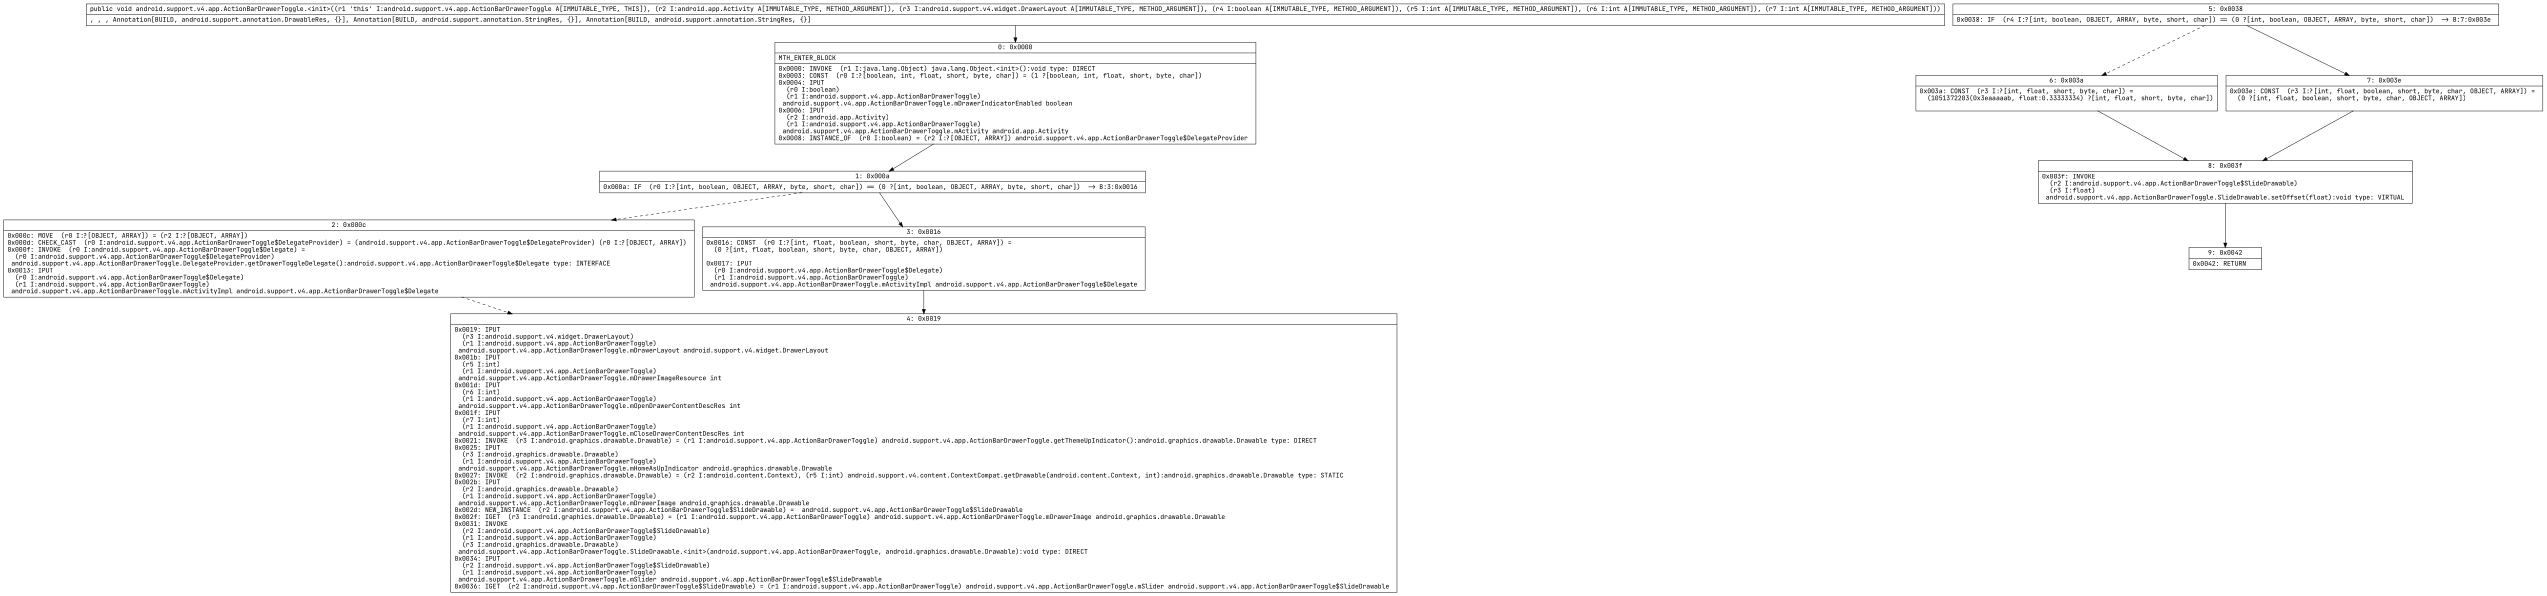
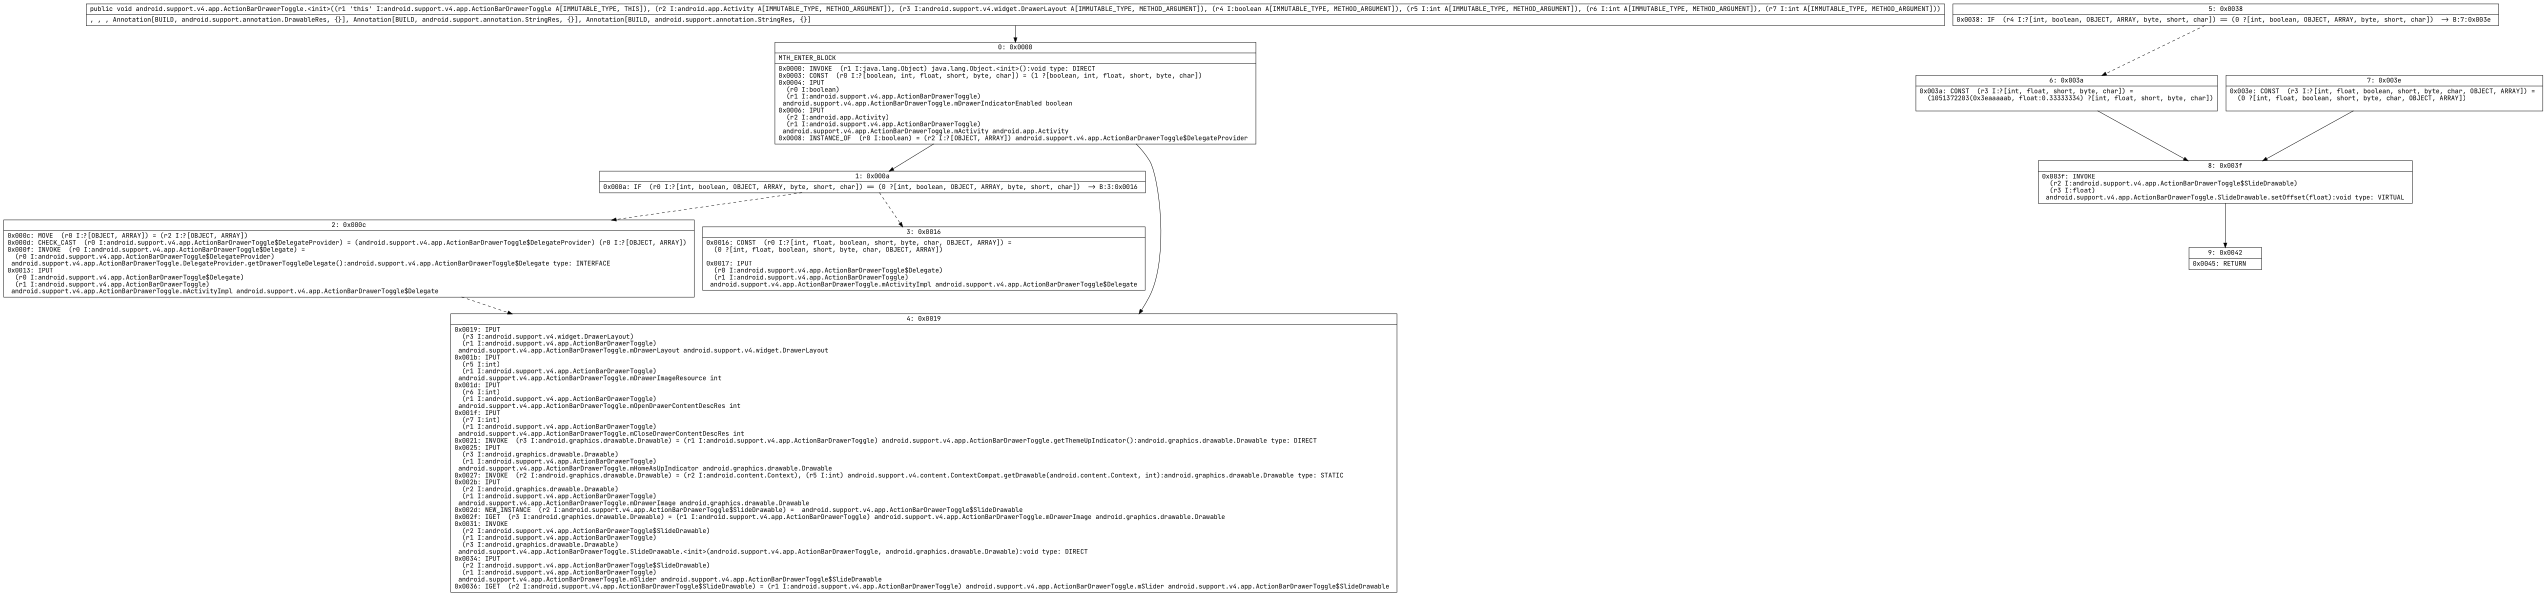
  digraph {
    fontname="JetBrains Mono"
    node [fontname="JetBrains Mono" shape=record]
    edge [fontname="JetBrains Mono"]
    n1 [label="{0\:\ 0x0000|MTH_ENTER_BLOCK\l|0x0000: INVOKE  (r1 I:java.lang.Object) java.lang.Object.\<init\>():void type: DIRECT \l0x0003: CONST  (r0 I:?[boolean, int, float, short, byte, char]) = (1 ?[boolean, int, float, short, byte, char]) \l0x0004: IPUT  \l  (r0 I:boolean)\l  (r1 I:android.support.v4.app.ActionBarDrawerToggle)\l android.support.v4.app.ActionBarDrawerToggle.mDrawerIndicatorEnabled boolean \l0x0006: IPUT  \l  (r2 I:android.app.Activity)\l  (r1 I:android.support.v4.app.ActionBarDrawerToggle)\l android.support.v4.app.ActionBarDrawerToggle.mActivity android.app.Activity \l0x0008: INSTANCE_OF  (r0 I:boolean) = (r2 I:?[OBJECT, ARRAY]) android.support.v4.app.ActionBarDrawerToggle$DelegateProvider \l}"]
    n2 [label="{1\:\ 0x000a|0x000a: IF  (r0 I:?[int, boolean, OBJECT, ARRAY, byte, short, char]) == (0 ?[int, boolean, OBJECT, ARRAY, byte, short, char])  \-\> B:3:0x0016 \l}"]
    n3 [label="{2\:\ 0x000c|0x000c: MOVE  (r0 I:?[OBJECT, ARRAY]) = (r2 I:?[OBJECT, ARRAY]) \l0x000d: CHECK_CAST  (r0 I:android.support.v4.app.ActionBarDrawerToggle$DelegateProvider) = (android.support.v4.app.ActionBarDrawerToggle$DelegateProvider) (r0 I:?[OBJECT, ARRAY]) \l0x000f: INVOKE  (r0 I:android.support.v4.app.ActionBarDrawerToggle$Delegate) = \l  (r0 I:android.support.v4.app.ActionBarDrawerToggle$DelegateProvider)\l android.support.v4.app.ActionBarDrawerToggle.DelegateProvider.getDrawerToggleDelegate():android.support.v4.app.ActionBarDrawerToggle$Delegate type: INTERFACE \l0x0013: IPUT  \l  (r0 I:android.support.v4.app.ActionBarDrawerToggle$Delegate)\l  (r1 I:android.support.v4.app.ActionBarDrawerToggle)\l android.support.v4.app.ActionBarDrawerToggle.mActivityImpl android.support.v4.app.ActionBarDrawerToggle$Delegate \l}"]
    n4 [label="{3\:\ 0x0016|0x0016: CONST  (r0 I:?[int, float, boolean, short, byte, char, OBJECT, ARRAY]) = \l  (0 ?[int, float, boolean, short, byte, char, OBJECT, ARRAY])\l \l0x0017: IPUT  \l  (r0 I:android.support.v4.app.ActionBarDrawerToggle$Delegate)\l  (r1 I:android.support.v4.app.ActionBarDrawerToggle)\l android.support.v4.app.ActionBarDrawerToggle.mActivityImpl android.support.v4.app.ActionBarDrawerToggle$Delegate \l}"]
    n5 [label="{4\:\ 0x0019|0x0019: IPUT  \l  (r3 I:android.support.v4.widget.DrawerLayout)\l  (r1 I:android.support.v4.app.ActionBarDrawerToggle)\l android.support.v4.app.ActionBarDrawerToggle.mDrawerLayout android.support.v4.widget.DrawerLayout \l0x001b: IPUT  \l  (r5 I:int)\l  (r1 I:android.support.v4.app.ActionBarDrawerToggle)\l android.support.v4.app.ActionBarDrawerToggle.mDrawerImageResource int \l0x001d: IPUT  \l  (r6 I:int)\l  (r1 I:android.support.v4.app.ActionBarDrawerToggle)\l android.support.v4.app.ActionBarDrawerToggle.mOpenDrawerContentDescRes int \l0x001f: IPUT  \l  (r7 I:int)\l  (r1 I:android.support.v4.app.ActionBarDrawerToggle)\l android.support.v4.app.ActionBarDrawerToggle.mCloseDrawerContentDescRes int \l0x0021: INVOKE  (r3 I:android.graphics.drawable.Drawable) = (r1 I:android.support.v4.app.ActionBarDrawerToggle) android.support.v4.app.ActionBarDrawerToggle.getThemeUpIndicator():android.graphics.drawable.Drawable type: DIRECT \l0x0025: IPUT  \l  (r3 I:android.graphics.drawable.Drawable)\l  (r1 I:android.support.v4.app.ActionBarDrawerToggle)\l android.support.v4.app.ActionBarDrawerToggle.mHomeAsUpIndicator android.graphics.drawable.Drawable \l0x0027: INVOKE  (r2 I:android.graphics.drawable.Drawable) = (r2 I:android.content.Context), (r5 I:int) android.support.v4.content.ContextCompat.getDrawable(android.content.Context, int):android.graphics.drawable.Drawable type: STATIC \l0x002b: IPUT  \l  (r2 I:android.graphics.drawable.Drawable)\l  (r1 I:android.support.v4.app.ActionBarDrawerToggle)\l android.support.v4.app.ActionBarDrawerToggle.mDrawerImage android.graphics.drawable.Drawable \l0x002d: NEW_INSTANCE  (r2 I:android.support.v4.app.ActionBarDrawerToggle$SlideDrawable) =  android.support.v4.app.ActionBarDrawerToggle$SlideDrawable \l0x002f: IGET  (r3 I:android.graphics.drawable.Drawable) = (r1 I:android.support.v4.app.ActionBarDrawerToggle) android.support.v4.app.ActionBarDrawerToggle.mDrawerImage android.graphics.drawable.Drawable \l0x0031: INVOKE  \l  (r2 I:android.support.v4.app.ActionBarDrawerToggle$SlideDrawable)\l  (r1 I:android.support.v4.app.ActionBarDrawerToggle)\l  (r3 I:android.graphics.drawable.Drawable)\l android.support.v4.app.ActionBarDrawerToggle.SlideDrawable.\<init\>(android.support.v4.app.ActionBarDrawerToggle, android.graphics.drawable.Drawable):void type: DIRECT \l0x0034: IPUT  \l  (r2 I:android.support.v4.app.ActionBarDrawerToggle$SlideDrawable)\l  (r1 I:android.support.v4.app.ActionBarDrawerToggle)\l android.support.v4.app.ActionBarDrawerToggle.mSlider android.support.v4.app.ActionBarDrawerToggle$SlideDrawable \l0x0036: IGET  (r2 I:android.support.v4.app.ActionBarDrawerToggle$SlideDrawable) = (r1 I:android.support.v4.app.ActionBarDrawerToggle) android.support.v4.app.ActionBarDrawerToggle.mSlider android.support.v4.app.ActionBarDrawerToggle$SlideDrawable \l}"]
    n6 [label="{5\:\ 0x0038|0x0038: IF  (r4 I:?[int, boolean, OBJECT, ARRAY, byte, short, char]) == (0 ?[int, boolean, OBJECT, ARRAY, byte, short, char])  \-\> B:7:0x003e \l}"]
    n7 [label="{6\:\ 0x003a|0x003a: CONST  (r3 I:?[int, float, short, byte, char]) = \l  (1051372203(0x3eaaaaab, float:0.33333334) ?[int, float, short, byte, char])\l \l}"]
    n8 [label="{7\:\ 0x003e|0x003e: CONST  (r3 I:?[int, float, boolean, short, byte, char, OBJECT, ARRAY]) = \l  (0 ?[int, float, boolean, short, byte, char, OBJECT, ARRAY])\l \l}"]
    n9 [label="{8\:\ 0x003f|0x003f: INVOKE  \l  (r2 I:android.support.v4.app.ActionBarDrawerToggle$SlideDrawable)\l  (r3 I:float)\l android.support.v4.app.ActionBarDrawerToggle.SlideDrawable.setOffset(float):void type: VIRTUAL \l}"]
-   n10 [label="{9\:\ 0x0042|0x0042: RETURN   \l}"]
+   n10 [label="{9\:\ 0x0042|0x0045: RETURN   \l}"]
    n11 [label="{public void android.support.v4.app.ActionBarDrawerToggle.\<init\>((r1 'this' I:android.support.v4.app.ActionBarDrawerToggle A[IMMUTABLE_TYPE, THIS]), (r2 I:android.app.Activity A[IMMUTABLE_TYPE, METHOD_ARGUMENT]), (r3 I:android.support.v4.widget.DrawerLayout A[IMMUTABLE_TYPE, METHOD_ARGUMENT]), (r4 I:boolean A[IMMUTABLE_TYPE, METHOD_ARGUMENT]), (r5 I:int A[IMMUTABLE_TYPE, METHOD_ARGUMENT]), (r6 I:int A[IMMUTABLE_TYPE, METHOD_ARGUMENT]), (r7 I:int A[IMMUTABLE_TYPE, METHOD_ARGUMENT]))  | , , , Annotation[BUILD, android.support.annotation.DrawableRes, \{\}], Annotation[BUILD, android.support.annotation.StringRes, \{\}], Annotation[BUILD, android.support.annotation.StringRes, \{\}]\l}"]
    n1 -> n2
    n2 -> n3 [style=dashed]
-   n2 -> n4
+   n2 -> n4 [style=dashed]
    n3 -> n5 [style=dashed]
-   n4 -> n5
+   n1 -> n5
    n6 -> n7 [style=dashed]
-   n6 -> n8
    n7 -> n9
    n8 -> n9
    n9 -> n10
    n11 -> n1
  }
